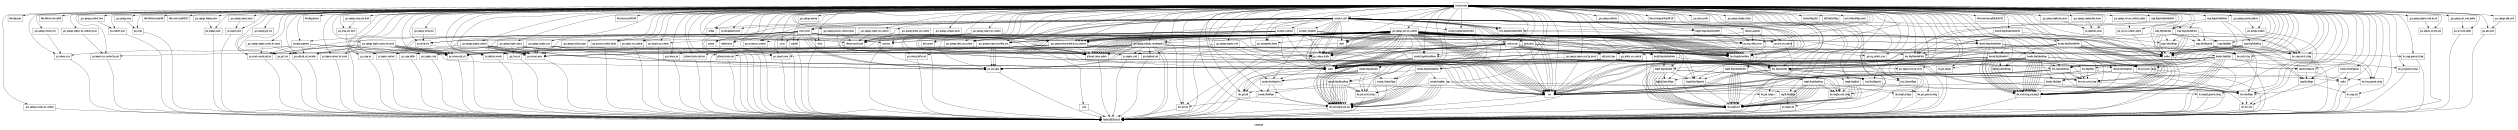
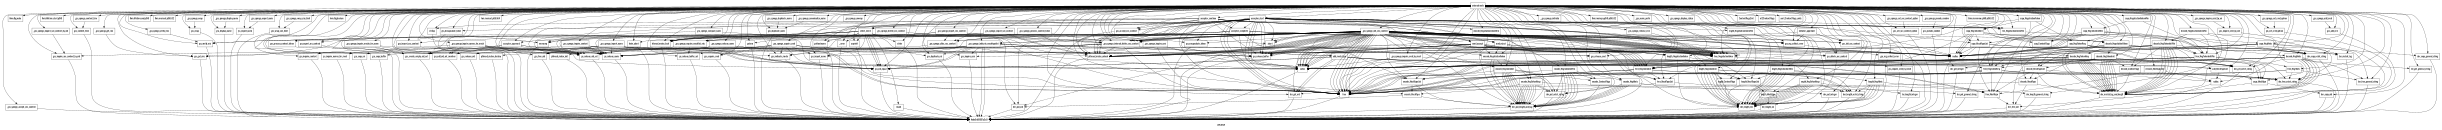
  digraph {
    fontname=Oswald
    label="Call graph"
    node [fontname=Oswald shape=record]
    edge [fontname=Oswald]
    n1 [label="{external node}"]
    n2 [label="{_gss_spnego_accept_sec_context}"]
    n3 [label="{llvm.dbg.value}"]
    n4 [label="{acceptor_start}"]
    n5 [label="{acceptor_continue}"]
    n6 [label="{llvm.lifetime.start.p0i8}"]
    n7 [label="{pthread_mutex_lock}"]
    n8 [label="{gss_release_name}"]
    n9 [label="{gss_accept_sec_context}"]
    n10 [label="{pthread_mutex_unlock}"]
    n11 [label="{gss_release_buffer}"]
    n12 [label="{free}"]
    n13 [label="{llvm.lifetime.end.p0i8}"]
    n14 [label="{llvm.memset.p0i8.i32}"]
    n15 [label="{der_get_oid}"]
    n16 [label="{gss_get_mic}"]
    n17 [label="{malloc}"]
    n18 [label="{heim_abort}"]
    n19 [label="{gss_verify_mic}"]
    n20 [label="{acceptor_approved}"]
    n21 [label="{strdup}"]
    n22 [label="{abort}"]
    n23 [label="{gss_encapsulate_token}"]
    n24 [label="{gss_decapsulate_token}"]
    n25 [label="{llvm.dbg.declare}"]
    n26 [label="{der_put_oid}"]
    n27 [label="{gss_oid_equal}"]
    n28 [label="{gss_indicate_mechs}"]
    n29 [label="{gss_release_oid_set}"]
    n30 [label="{gss_duplicate_oid}"]
    n31 [label="{getenv}"]
    n32 [label="{gethostname}"]
    n33 [label="{__error}"]
    n34 [label="{asprintf}"]
    n35 [label="{strlen}"]
    n36 [label="{gss_import_name}"]
    n37 [label="{gss_create_empty_oid_set}"]
    n38 [label="{gss_add_oid_set_member}"]
    n39 [label="{gss_acquire_cred}"]
    n40 [label="{gss_release_cred}"]
    n41 [label="{_gss_spnego_alloc_sec_context}"]
    n42 [label="{llvm.memset.p0i8.i64}"]
    n43 [label="{pthread_mutex_init}"]
    n44 [label="{_gss_spnego_internal_delete_sec_context}"]
    n45 [label="{gss_release_oid}"]
    n46 [label="{gss_delete_sec_context}"]
    n47 [label="{pthread_mutex_destroy}"]
    n48 [label="{_gss_spnego_require_mechlist_mic}"]
    n49 [label="{gss_inquire_sec_context_by_oid}"]
    n50 [label="{gss_release_buffer_set}"]
    n51 [label="{_gss_spnego_indicate_mechtypelist}"]
    n52 [label="{gss_inquire_cred}"]
    n53 [label="{_gss_spnego_process_context_token}"]
    n54 [label="{gss_process_context_token}"]
    n55 [label="{_gss_spnego_delete_sec_context}"]
    n56 [label="{_gss_spnego_context_time}"]
    n57 [label="{gss_context_time}"]
    n58 [label="{_gss_spnego_get_mic}"]
    n59 [label="{_gss_spnego_verify_mic}"]
    n60 [label="{_gss_spnego_wrap}"]
    n61 [label="{gss_wrap}"]
    n62 [label="{_gss_spnego_unwrap}"]
    n63 [label="{_gss_spnego_compare_name}"]
    n64 [label="{memcmp}"]
    n65 [label="{_gss_spnego_display_name}"]
    n66 [label="{gss_display_name}"]
    n67 [label="{_gss_spnego_import_name}"]
    n68 [label="{_gss_copy_oid}"]
    n69 [label="{_gss_copy_buffer}"]
    n70 [label="{_gss_free_oid}"]
    n71 [label="{_gss_spnego_release_name}"]
    n72 [label="{_gss_spnego_export_name}"]
    n73 [label="{gss_export_name}"]
    n74 [label="{_gss_spnego_inquire_context}"]
    n75 [label="{gss_inquire_context}"]
    n76 [label="{_gss_spnego_wrap_size_limit}"]
    n77 [label="{gss_wrap_size_limit}"]
    n78 [label="{_gss_spnego_export_sec_context}"]
    n79 [label="{gss_export_sec_context}"]
    n80 [label="{_gss_spnego_import_sec_context}"]
    n81 [label="{gss_import_sec_context}"]
    n82 [label="{_gss_spnego_inquire_names_for_mech}"]
    n83 [label="{gss_inquire_names_for_mech}"]
    n84 [label="{_gss_spnego_inquire_mechs_for_name}"]
    n85 [label="{_gss_spnego_canonicalize_name}"]
    n86 [label="{gss_duplicate_name}"]
    n87 [label="{_gss_spnego_duplicate_name}"]
    n88 [label="{_gss_spnego_inquire_sec_context_by_oid}"]
    n89 [label="{_gss_spnego_set_sec_context_option}"]
    n90 [label="{gss_set_sec_context_option}"]
    n91 [label="{_gss_spnego_pseudo_random}"]
    n92 [label="{gss_pseudo_random}"]
    n93 [label="{_gss_spnego_release_cred}"]
    n94 [label="{_gss_spnego_acquire_cred}"]
    n95 [label="{_gss_spnego_inquire_cred}"]
    n96 [label="{_gss_spnego_inquire_cred_by_mech}"]
    n97 [label="{gss_inquire_cred_by_mech}"]
    n98 [label="{_gss_spnego_inquire_cred_by_oid}"]
    n99 [label="{gss_inquire_cred_by_oid}"]
    n100 [label="{_gss_spnego_set_cred_option}"]
    n101 [label="{gss_set_cred_option}"]
    n102 [label="{__gss_spnego_initialize}"]
    n103 [label="{gss_add_cred}"]
    n104 [label="{_gss_spnego_init_sec_context}"]
    n105 [label="{initiator_approved}"]
    n106 [label="{gss_init_sec_context}"]
    n107 [label="{llvm.memcpy.p0i8.p0i8.i32}"]
    n108 [label="{der_length_len}"]
    n109 [label="{der_put_length_and_tag}"]
    n110 [label="{_gss_name_prefix}"]
    n111 [label="{gss_mg_collect_error}"]
    n112 [label="{_gss_mg_collect_error}"]
    n113 [label="{_gss_spnego_display_status}"]
    n114 [label="{_gss_spnego_add_cred}"]
    n115 [label="{encode_ContextFlags}"]
    n116 [label="{decode_ContextFlags}"]
    n117 [label="{der_match_tag_and_length}"]
-   n118 [label="{free_ContextFlags}"]
    n119 [label="{length_ContextFlags}"]
    n120 [label="{copy_ContextFlags}"]
    n121 [label="{ContextFlags2int}"]
    n122 [label="{int2ContextFlags}"]
    n123 [label="{asn1_ContextFlags_units}"]
    n124 [label="{encode_MechType}"]
    n125 [label="{decode_MechType}"]
    n126 [label="{der_free_oid}"]
    n127 [label="{free_MechType}"]
    n128 [label="{length_MechType}"]
    n129 [label="{der_length_oid}"]
    n130 [label="{copy_MechType}"]
    n131 [label="{der_copy_oid}"]
    n132 [label="{encode_MechTypeList}"]
    n133 [label="{decode_MechTypeList}"]
    n134 [label="{realloc}"]
    n135 [label="{free_MechTypeList}"]
    n136 [label="{length_MechTypeList}"]
    n137 [label="{copy_MechTypeList}"]
    n138 [label="{add_MechTypeList}"]
    n139 [label="{remove_MechTypeList}"]
    n140 [label="{llvm.memmove.p0i8.p0i8.i32}"]
    n141 [label="{encode_NegotiationToken}"]
    n142 [label="{decode_NegotiationToken}"]
    n143 [label="{der_match_tag}"]
    n144 [label="{free_NegotiationToken}"]
    n145 [label="{length_NegotiationToken}"]
    n146 [label="{copy_NegotiationToken}"]
    n147 [label="{encode_NegotiationTokenWin}"]
    n148 [label="{decode_NegotiationTokenWin}"]
    n149 [label="{free_NegotiationTokenWin}"]
    n150 [label="{length_NegotiationTokenWin}"]
    n151 [label="{copy_NegotiationTokenWin}"]
    n152 [label="{encode_NegHints}"]
    n153 [label="{der_put_octet_string}"]
    n154 [label="{der_put_general_string}"]
    n155 [label="{decode_NegHints}"]
    n156 [label="{der_get_general_string}"]
    n157 [label="{der_get_octet_string}"]
    n158 [label="{der_free_general_string}"]
    n159 [label="{der_free_octet_string}"]
    n160 [label="{free_NegHints}"]
    n161 [label="{length_NegHints}"]
    n162 [label="{der_length_general_string}"]
    n163 [label="{der_length_octet_string}"]
    n164 [label="{copy_NegHints}"]
    n165 [label="{der_copy_general_string}"]
    n166 [label="{der_copy_octet_string}"]
    n167 [label="{encode_NegTokenInit}"]
    n168 [label="{decode_NegTokenInit}"]
    n169 [label="{free_NegTokenInit}"]
    n170 [label="{length_NegTokenInit}"]
    n171 [label="{copy_NegTokenInit}"]
    n172 [label="{encode_NegTokenInitWin}"]
    n173 [label="{decode_NegTokenInitWin}"]
    n174 [label="{free_NegTokenInitWin}"]
    n175 [label="{length_NegTokenInitWin}"]
    n176 [label="{copy_NegTokenInitWin}"]
    n177 [label="{encode_NegTokenResp}"]
    n178 [label="{der_put_integer}"]
    n179 [label="{decode_NegTokenResp}"]
    n180 [label="{der_get_integer}"]
    n181 [label="{free_NegTokenResp}"]
    n182 [label="{length_NegTokenResp}"]
    n183 [label="{der_length_integer}"]
    n184 [label="{copy_NegTokenResp}"]
    n185 [label=Node0x89501a5c0 shape=folder]
    n186 [label="{calloc}"]
    n187 [label="{select_mech}"]
    n188 [label="{acceptor_complete}"]
    n189 [label="{send_accept}"]
    n190 [label="{send_reject}"]
    n191 [label="{issuid}"]
    n192 [label="{add_mech_type}"]
    n1 -> n2
    n1 -> n3
    n1 -> n4
    n1 -> n5
    n1 -> n6
    n1 -> n7
    n1 -> n8
    n1 -> n9
    n1 -> n10
    n1 -> n11
    n1 -> n12
    n1 -> n13
    n1 -> n14
    n1 -> n15
    n1 -> n16
    n1 -> n17
    n1 -> n18
    n1 -> n19
    n1 -> n20
    n1 -> n21
    n1 -> n22
    n1 -> n23
    n1 -> n24
    n1 -> n25
    n1 -> n26
    n1 -> n27
    n1 -> n28
    n1 -> n29
    n1 -> n30
    n1 -> n31
    n1 -> n32
    n1 -> n33
    n1 -> n34
    n1 -> n35
    n1 -> n36
    n1 -> n37
    n1 -> n38
    n1 -> n39
    n1 -> n40
    n1 -> n41
    n1 -> n42
    n1 -> n43
    n1 -> n44
    n1 -> n45
    n1 -> n46
    n1 -> n47
    n1 -> n48
    n1 -> n49
    n1 -> n50
    n1 -> n51
    n1 -> n52
    n1 -> n53
    n1 -> n54
    n1 -> n55
    n1 -> n56
    n1 -> n57
    n1 -> n58
    n1 -> n59
    n1 -> n60
    n1 -> n61
    n1 -> n62
    n1 -> n63
    n1 -> n64
    n1 -> n65
    n1 -> n66
    n1 -> n67
    n1 -> n68
    n1 -> n69
    n1 -> n70
    n1 -> n71
    n1 -> n72
    n1 -> n73
    n1 -> n74
    n1 -> n75
    n1 -> n76
    n1 -> n77
    n1 -> n78
    n1 -> n79
    n1 -> n80
    n1 -> n81
    n1 -> n82
    n1 -> n83
    n1 -> n84
    n1 -> n85
    n1 -> n86
    n1 -> n87
    n1 -> n88
    n1 -> n89
    n1 -> n90
    n1 -> n91
    n1 -> n92
    n1 -> n93
    n1 -> n94
    n1 -> n95
    n1 -> n96
    n1 -> n97
    n1 -> n98
    n1 -> n99
    n1 -> n100
    n1 -> n101
    n1 -> n102
    n1 -> n103
    n1 -> n104
    n1 -> n105
    n1 -> n106
    n1 -> n107
    n1 -> n108
    n1 -> n109
    n1 -> n110
    n1 -> n111
    n1 -> n112
    n1 -> n113
    n1 -> n114
    n1 -> n115
    n1 -> n116
    n1 -> n117
-   n1 -> n118
    n1 -> n119
    n1 -> n120
    n1 -> n121
    n1 -> n122
    n1 -> n123
    n1 -> n124
    n1 -> n125
    n1 -> n126
    n1 -> n127
    n1 -> n128
    n1 -> n129
    n1 -> n130
    n1 -> n131
    n1 -> n132
    n1 -> n133
    n1 -> n134
    n1 -> n135
    n1 -> n136
    n1 -> n137
    n1 -> n138
    n1 -> n139
    n1 -> n140
    n1 -> n141
    n1 -> n142
    n1 -> n143
    n1 -> n144
    n1 -> n145
    n1 -> n146
    n1 -> n147
    n1 -> n148
    n1 -> n149
    n1 -> n150
    n1 -> n151
    n1 -> n152
    n1 -> n153
    n1 -> n154
    n1 -> n155
    n1 -> n156
    n1 -> n157
    n1 -> n158
    n1 -> n159
    n1 -> n160
    n1 -> n161
    n1 -> n162
    n1 -> n163
    n1 -> n164
    n1 -> n165
    n1 -> n166
    n1 -> n167
    n1 -> n168
    n1 -> n169
    n1 -> n170
    n1 -> n171
    n1 -> n172
    n1 -> n173
    n1 -> n174
    n1 -> n175
    n1 -> n176
    n1 -> n177
    n1 -> n178
    n1 -> n179
    n1 -> n180
    n1 -> n181
    n1 -> n182
    n1 -> n183
    n1 -> n184
    n2 -> n185
    n4 -> n7
    n4 -> n8
    n4 -> n9
    n4 -> n10
    n4 -> n10
    n4 -> n10
    n4 -> n11
    n4 -> n11
    n4 -> n12
    n4 -> n12
    n4 -> n12
    n4 -> n17
    n4 -> n21
    n4 -> n22
    n4 -> n23
    n4 -> n24
    n4 -> n41
    n4 -> n44
    n4 -> n51
    n4 -> n111
    n4 -> n137
    n4 -> n142
    n4 -> n144
    n4 -> n144
    n4 -> n144
    n4 -> n144
    n4 -> n147
    n4 -> n149
    n4 -> n149
    n4 -> n149
    n4 -> n149
    n4 -> n150
    n4 -> n186
    n4 -> n186
    n4 -> n186
    n4 -> n187
    n4 -> n187
    n4 -> n188
    n4 -> n189
    n5 -> n7
    n5 -> n8
    n5 -> n9
    n5 -> n10
    n5 -> n10
    n5 -> n11
    n5 -> n12
    n5 -> n44
    n5 -> n48
    n5 -> n111
    n5 -> n142
    n5 -> n144
    n5 -> n144
    n5 -> n186
+   n5 -> n188
    n5 -> n189
    n5 -> n190
    n7 -> n185
    n8 -> n185
    n9 -> n185
    n10 -> n185
    n11 -> n185
    n12 -> n185
    n15 -> n185
    n16 -> n185
    n17 -> n185
    n18 -> n185
    n19 -> n185
    n20 -> n29
    n20 -> n37
    n20 -> n38
    n20 -> n39
    n20 -> n40
    n21 -> n185
    n22 -> n185
    n23 -> n185
    n24 -> n185
    n26 -> n185
    n27 -> n185
    n28 -> n185
    n29 -> n185
    n30 -> n185
    n31 -> n185
    n32 -> n185
    n33 -> n185
    n34 -> n185
    n35 -> n185
    n36 -> n185
    n37 -> n185
    n38 -> n185
    n39 -> n185
    n40 -> n185
    n41 -> n43
    n41 -> n186
    n43 -> n185
    n44 -> n8
    n44 -> n8
    n44 -> n10
    n44 -> n12
    n44 -> n45
    n44 -> n46
    n44 -> n47
    n44 -> n135
    n45 -> n185
    n46 -> n185
    n47 -> n185
    n48 -> n27
    n48 -> n27
    n48 -> n27
    n48 -> n49
    n48 -> n50
    n49 -> n185
    n50 -> n185
    n51 -> n27
    n51 -> n27
    n51 -> n28
    n51 -> n29
    n51 -> n29
    n51 -> n29
    n51 -> n30
    n51 -> n52
    n51 -> n135
    n51 -> n185
    n51 -> n185
    n51 -> n192
    n51 -> n192
    n52 -> n185
    n53 -> n7
    n53 -> n10
    n53 -> n44
    n53 -> n54
    n54 -> n185
    n55 -> n7
    n55 -> n44
    n56 -> n57
    n57 -> n185
    n58 -> n16
    n59 -> n19
    n60 -> n61
    n61 -> n185
    n63 -> n27
    n63 -> n64
    n64 -> n185
    n65 -> n66
    n66 -> n185
    n67 -> n8
    n67 -> n11
    n67 -> n12
    n67 -> n12
    n67 -> n68
    n67 -> n69
    n67 -> n70
    n67 -> n186
    n68 -> n185
    n69 -> n185
    n70 -> n185
    n71 -> n8
    n71 -> n11
    n71 -> n12
    n71 -> n70
    n72 -> n73
    n73 -> n185
    n74 -> n8
    n74 -> n8
    n74 -> n8
    n74 -> n8
    n74 -> n8
    n74 -> n75
    n74 -> n186
    n74 -> n186
    n75 -> n185
    n76 -> n77
    n77 -> n185
    n78 -> n7
    n78 -> n10
    n78 -> n10
    n78 -> n44
    n78 -> n79
    n79 -> n185
    n80 -> n7
    n80 -> n10
    n80 -> n41
    n80 -> n44
    n80 -> n81
    n81 -> n185
    n82 -> n27
    n82 -> n28
    n82 -> n29
    n82 -> n29
    n82 -> n29
    n82 -> n29
    n82 -> n29
    n82 -> n29
    n82 -> n37
    n82 -> n37
    n82 -> n38
    n82 -> n38
    n82 -> n83
    n83 -> n185
    n84 -> n29
    n84 -> n37
    n84 -> n38
    n85 -> n86
    n86 -> n185
    n87 -> n86
    n88 -> n49
    n89 -> n90
    n90 -> n185
    n91 -> n92
    n92 -> n185
    n93 -> n40
    n94 -> n8
    n94 -> n8
    n94 -> n12
    n94 -> n17
    n94 -> n27
    n94 -> n28
    n94 -> n29
    n94 -> n36
    n94 -> n39
+   n94 -> n40
    n95 -> n12
    n95 -> n52
    n95 -> n186
    n96 -> n12
    n96 -> n97
    n96 -> n186
    n97 -> n185
    n98 -> n99
    n99 -> n185
    n100 -> n101
    n101 -> n185
    n103 -> n185
    n104 -> n7
    n104 -> n7
    n104 -> n10
    n104 -> n10
    n104 -> n10
    n104 -> n10
    n104 -> n10
    n104 -> n10
    n104 -> n10
    n104 -> n10
    n104 -> n10
    n104 -> n10
    n104 -> n11
    n104 -> n11
    n104 -> n11
    n104 -> n11
    n104 -> n11
    n104 -> n11
    n104 -> n11
    n104 -> n11
    n104 -> n12
    n104 -> n12
    n104 -> n12
    n104 -> n12
    n104 -> n12
    n104 -> n12
    n104 -> n12
    n104 -> n16
    n104 -> n17
    n104 -> n17
    n104 -> n17
    n104 -> n17
    n104 -> n19
    n104 -> n22
    n104 -> n22
    n104 -> n22
    n104 -> n23
    n104 -> n26
    n104 -> n36
    n104 -> n41
    n104 -> n44
    n104 -> n44
    n104 -> n44
    n104 -> n44
    n104 -> n44
    n104 -> n44
    n104 -> n44
    n104 -> n44
    n104 -> n46
    n104 -> n48
    n104 -> n51
    n104 -> n64
    n104 -> n64
    n104 -> n106
    n104 -> n106
    n104 -> n108
    n104 -> n109
    n104 -> n111
    n104 -> n111
    n104 -> n132
    n104 -> n136
    n104 -> n141
    n104 -> n142
    n104 -> n144
    n104 -> n144
    n104 -> n144
    n104 -> n144
    n104 -> n144
    n104 -> n144
    n104 -> n144
    n104 -> n144
    n104 -> n144
    n104 -> n144
    n104 -> n144
    n104 -> n144
    n104 -> n144
    n104 -> n144
    n104 -> n144
    n104 -> n144
    n104 -> n145
    n104 -> n167
    n104 -> n169
    n104 -> n169
    n104 -> n169
    n104 -> n169
    n104 -> n169
    n104 -> n169
    n104 -> n170
    n104 -> n186
    n104 -> n186
    n104 -> n186
    n104 -> n186
    n105 -> n11
    n105 -> n46
    n105 -> n106
    n105 -> n111
    n106 -> n185
    n108 -> n185
    n109 -> n185
    n111 -> n112
    n112 -> n185
    n114 -> n103
    n115 -> n109
    n116 -> n117
    n117 -> n185
    n119 -> n108
    n124 -> n26
    n124 -> n109
    n125 -> n15
    n125 -> n117
    n125 -> n126
    n126 -> n185
    n127 -> n126
    n128 -> n108
    n128 -> n129
    n129 -> n185
    n130 -> n126
    n130 -> n131
    n131 -> n185
    n132 -> n109
    n132 -> n124
    n133 -> n12
    n133 -> n117
    n133 -> n125
    n133 -> n127
    n133 -> n134
    n134 -> n185
    n135 -> n12
    n135 -> n127
    n136 -> n108
    n136 -> n128
    n137 -> n12
    n137 -> n17
    n137 -> n127
    n137 -> n130
    n137 -> n130
    n138 -> n130
    n138 -> n134
    n139 -> n127
    n139 -> n134
    n141 -> n109
    n141 -> n109
    n141 -> n167
    n141 -> n177
    n142 -> n117
    n142 -> n117
    n142 -> n143
    n142 -> n143
    n142 -> n168
    n142 -> n169
    n142 -> n179
    n142 -> n181
    n143 -> n185
    n144 -> n169
    n144 -> n181
    n145 -> n108
    n145 -> n170
    n145 -> n182
    n146 -> n169
    n146 -> n171
    n146 -> n181
    n146 -> n184
    n147 -> n109
    n147 -> n172
    n148 -> n117
    n148 -> n143
    n148 -> n173
    n148 -> n174
    n149 -> n174
    n150 -> n108
    n150 -> n175
    n151 -> n174
    n151 -> n176
    n152 -> n109
    n152 -> n109
    n152 -> n109
    n152 -> n109
    n152 -> n109
    n152 -> n153
    n152 -> n154
    n153 -> n185
    n154 -> n185
    n155 -> n12
    n155 -> n12
    n155 -> n117
    n155 -> n117
    n155 -> n117
    n155 -> n117
    n155 -> n117
    n155 -> n156
    n155 -> n157
    n155 -> n158
    n155 -> n159
    n155 -> n186
    n155 -> n186
    n156 -> n185
    n157 -> n185
    n158 -> n185
    n159 -> n185
    n160 -> n12
    n160 -> n12
    n160 -> n158
    n160 -> n159
    n161 -> n108
    n161 -> n108
    n161 -> n108
    n161 -> n108
    n161 -> n108
    n161 -> n162
    n161 -> n163
    n162 -> n185
    n163 -> n185
    n164 -> n12
    n164 -> n12
    n164 -> n17
    n164 -> n17
    n164 -> n158
    n164 -> n159
    n164 -> n165
    n164 -> n166
    n165 -> n185
    n166 -> n185
    n167 -> n109
    n167 -> n109
    n167 -> n109
    n167 -> n109
    n167 -> n109
    n167 -> n109
    n167 -> n109
    n167 -> n115
    n167 -> n132
    n167 -> n153
    n167 -> n153
    n168 -> n116
    n168 -> n117
    n168 -> n117
    n168 -> n117
    n168 -> n117
    n168 -> n117
    n168 -> n117
    n168 -> n117
    n168 -> n133
    n168 -> n157
    n168 -> n157
    n168 -> n169
    n168 -> n186
    n168 -> n186
    n168 -> n186
    n169 -> n12
    n169 -> n12
    n169 -> n12
-   n169 -> n118
    n169 -> n135
    n169 -> n159
    n169 -> n159
    n170 -> n108
    n170 -> n108
    n170 -> n108
    n170 -> n108
    n170 -> n108
    n170 -> n108
    n170 -> n108
    n170 -> n119
    n170 -> n136
    n170 -> n163
    n170 -> n163
    n171 -> n17
    n171 -> n17
    n171 -> n17
    n171 -> n120
    n171 -> n137
    n171 -> n166
    n171 -> n166
    n171 -> n169
    n172 -> n109
    n172 -> n109
    n172 -> n109
    n172 -> n109
    n172 -> n109
    n172 -> n109
    n172 -> n115
    n172 -> n132
    n172 -> n152
    n172 -> n153
    n173 -> n116
    n173 -> n117
    n173 -> n117
    n173 -> n117
    n173 -> n117
    n173 -> n117
    n173 -> n117
    n173 -> n133
    n173 -> n155
    n173 -> n157
    n173 -> n174
    n173 -> n186
    n173 -> n186
    n173 -> n186
    n174 -> n12
    n174 -> n12
    n174 -> n12
-   n174 -> n118
    n174 -> n135
    n174 -> n159
    n174 -> n160
    n175 -> n108
    n175 -> n108
    n175 -> n108
    n175 -> n108
    n175 -> n108
    n175 -> n108
    n175 -> n119
    n175 -> n136
    n175 -> n161
    n175 -> n163
    n176 -> n17
    n176 -> n17
    n176 -> n17
    n176 -> n120
    n176 -> n137
    n176 -> n164
    n176 -> n166
    n176 -> n174
    n177 -> n109
    n177 -> n109
    n177 -> n109
    n177 -> n109
    n177 -> n109
    n177 -> n109
    n177 -> n109
    n177 -> n109
    n177 -> n124
    n177 -> n153
    n177 -> n153
    n177 -> n178
    n178 -> n185
    n179 -> n117
    n179 -> n117
    n179 -> n117
    n179 -> n117
    n179 -> n117
    n179 -> n117
    n179 -> n117
    n179 -> n117
    n179 -> n125
    n179 -> n157
    n179 -> n157
    n179 -> n180
    n179 -> n181
    n179 -> n186
    n179 -> n186
    n179 -> n186
    n179 -> n186
    n180 -> n185
    n181 -> n12
    n181 -> n12
    n181 -> n12
    n181 -> n12
    n181 -> n127
    n181 -> n159
    n181 -> n159
    n182 -> n108
    n182 -> n108
    n182 -> n108
    n182 -> n108
    n182 -> n108
    n182 -> n108
    n182 -> n108
    n182 -> n108
    n182 -> n128
    n182 -> n163
    n182 -> n163
    n182 -> n183
    n183 -> n185
    n184 -> n17
    n184 -> n17
    n184 -> n17
    n184 -> n17
    n184 -> n130
    n184 -> n166
    n184 -> n166
    n184 -> n181
    n186 -> n185
    n187 -> n8
    n187 -> n12
    n187 -> n20
    n187 -> n26
    n187 -> n27
    n187 -> n27
    n187 -> n27
    n187 -> n28
    n187 -> n29
    n187 -> n29
    n187 -> n30
    n187 -> n31
    n187 -> n32
    n187 -> n33
    n187 -> n34
    n187 -> n35
    n187 -> n36
    n187 -> n191
    n188 -> n12
    n188 -> n17
    n188 -> n18
    n188 -> n19
    n188 -> n48
    n188 -> n132
    n188 -> n136
    n188 -> n190
    n189 -> n11
    n189 -> n12
    n189 -> n15
    n189 -> n16
    n189 -> n17
    n189 -> n141
    n189 -> n144
    n189 -> n144
    n189 -> n144
    n189 -> n144
    n189 -> n144
    n189 -> n144
    n189 -> n144
    n189 -> n145
    n189 -> n186
    n189 -> n186
    n189 -> n186
    n189 -> n186
    n190 -> n12
    n190 -> n17
    n190 -> n141
    n190 -> n144
    n190 -> n145
    n190 -> n186
    n191 -> n185
    n192 -> n15
    n192 -> n15
    n192 -> n27
    n192 -> n27
    n192 -> n127
    n192 -> n127
    n192 -> n138
    n192 -> n138
  }
